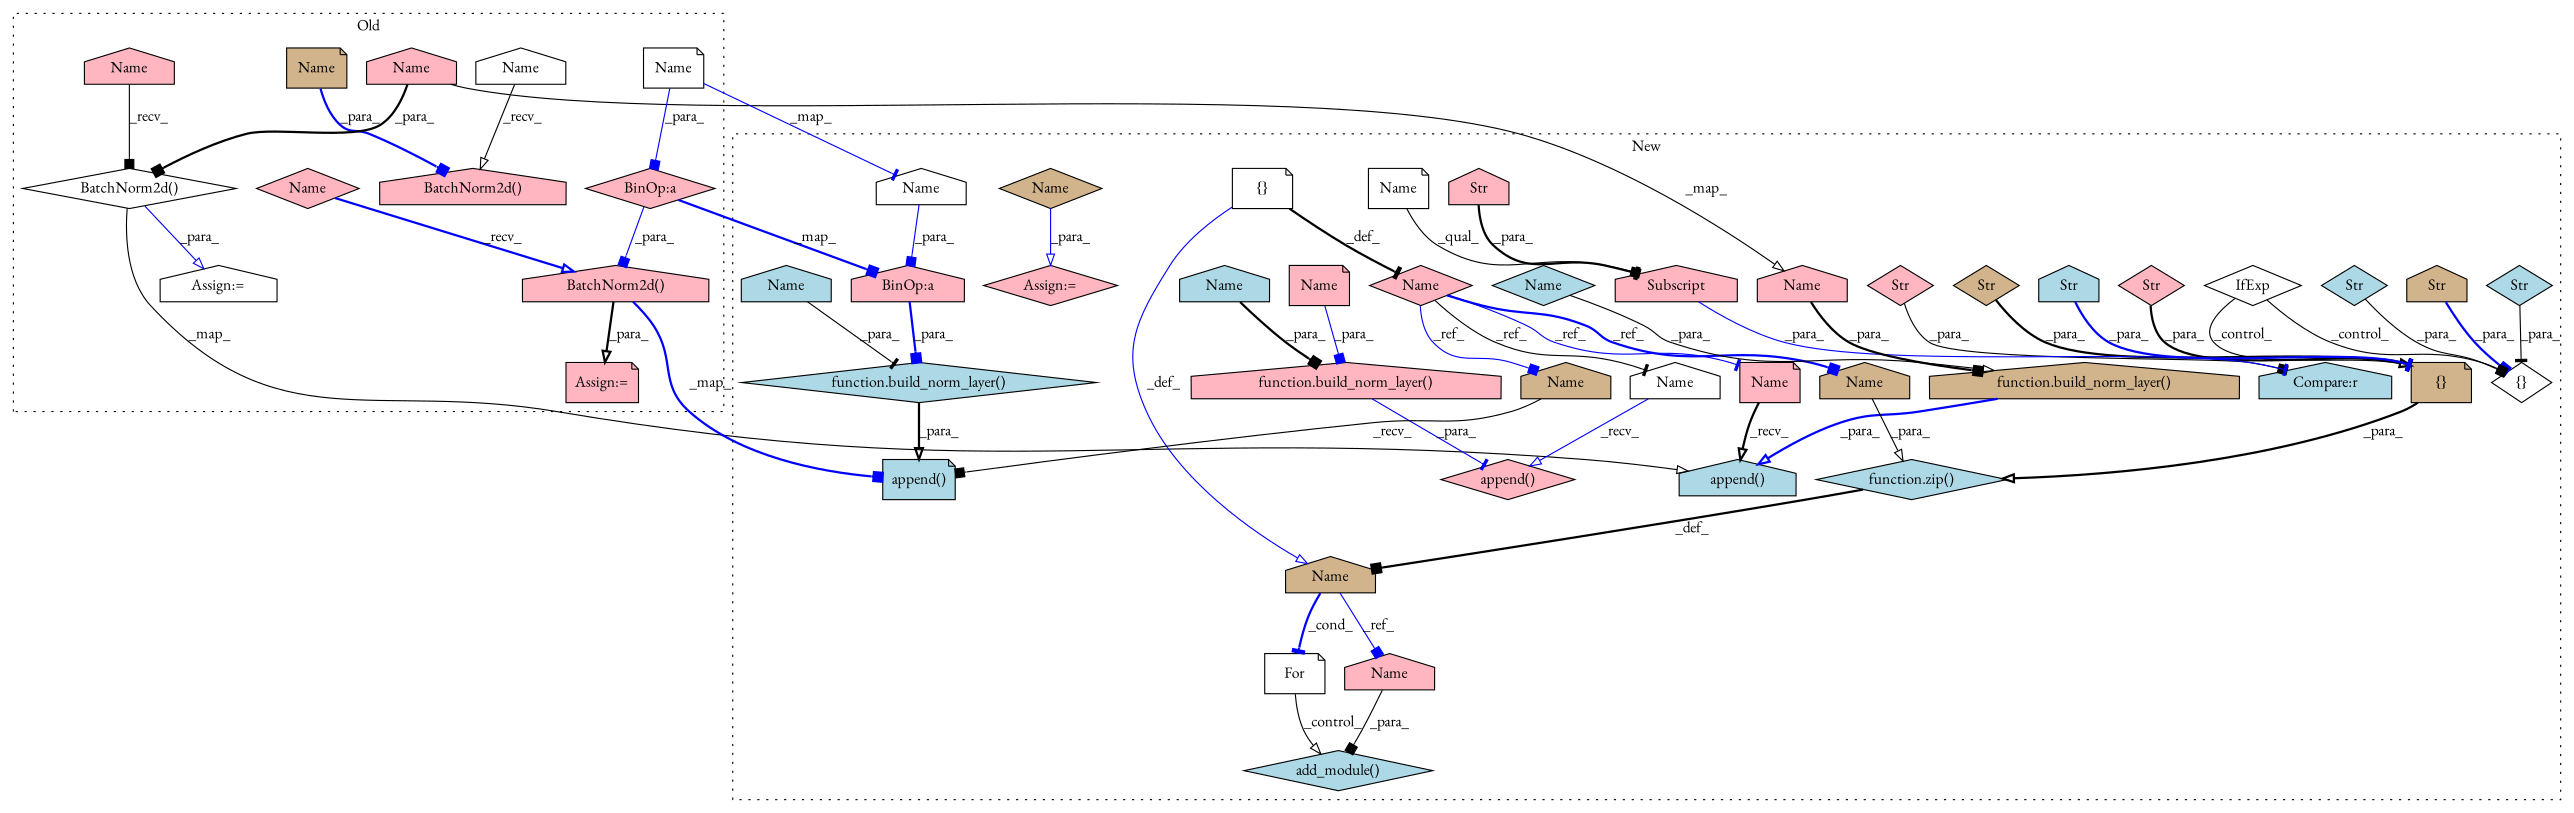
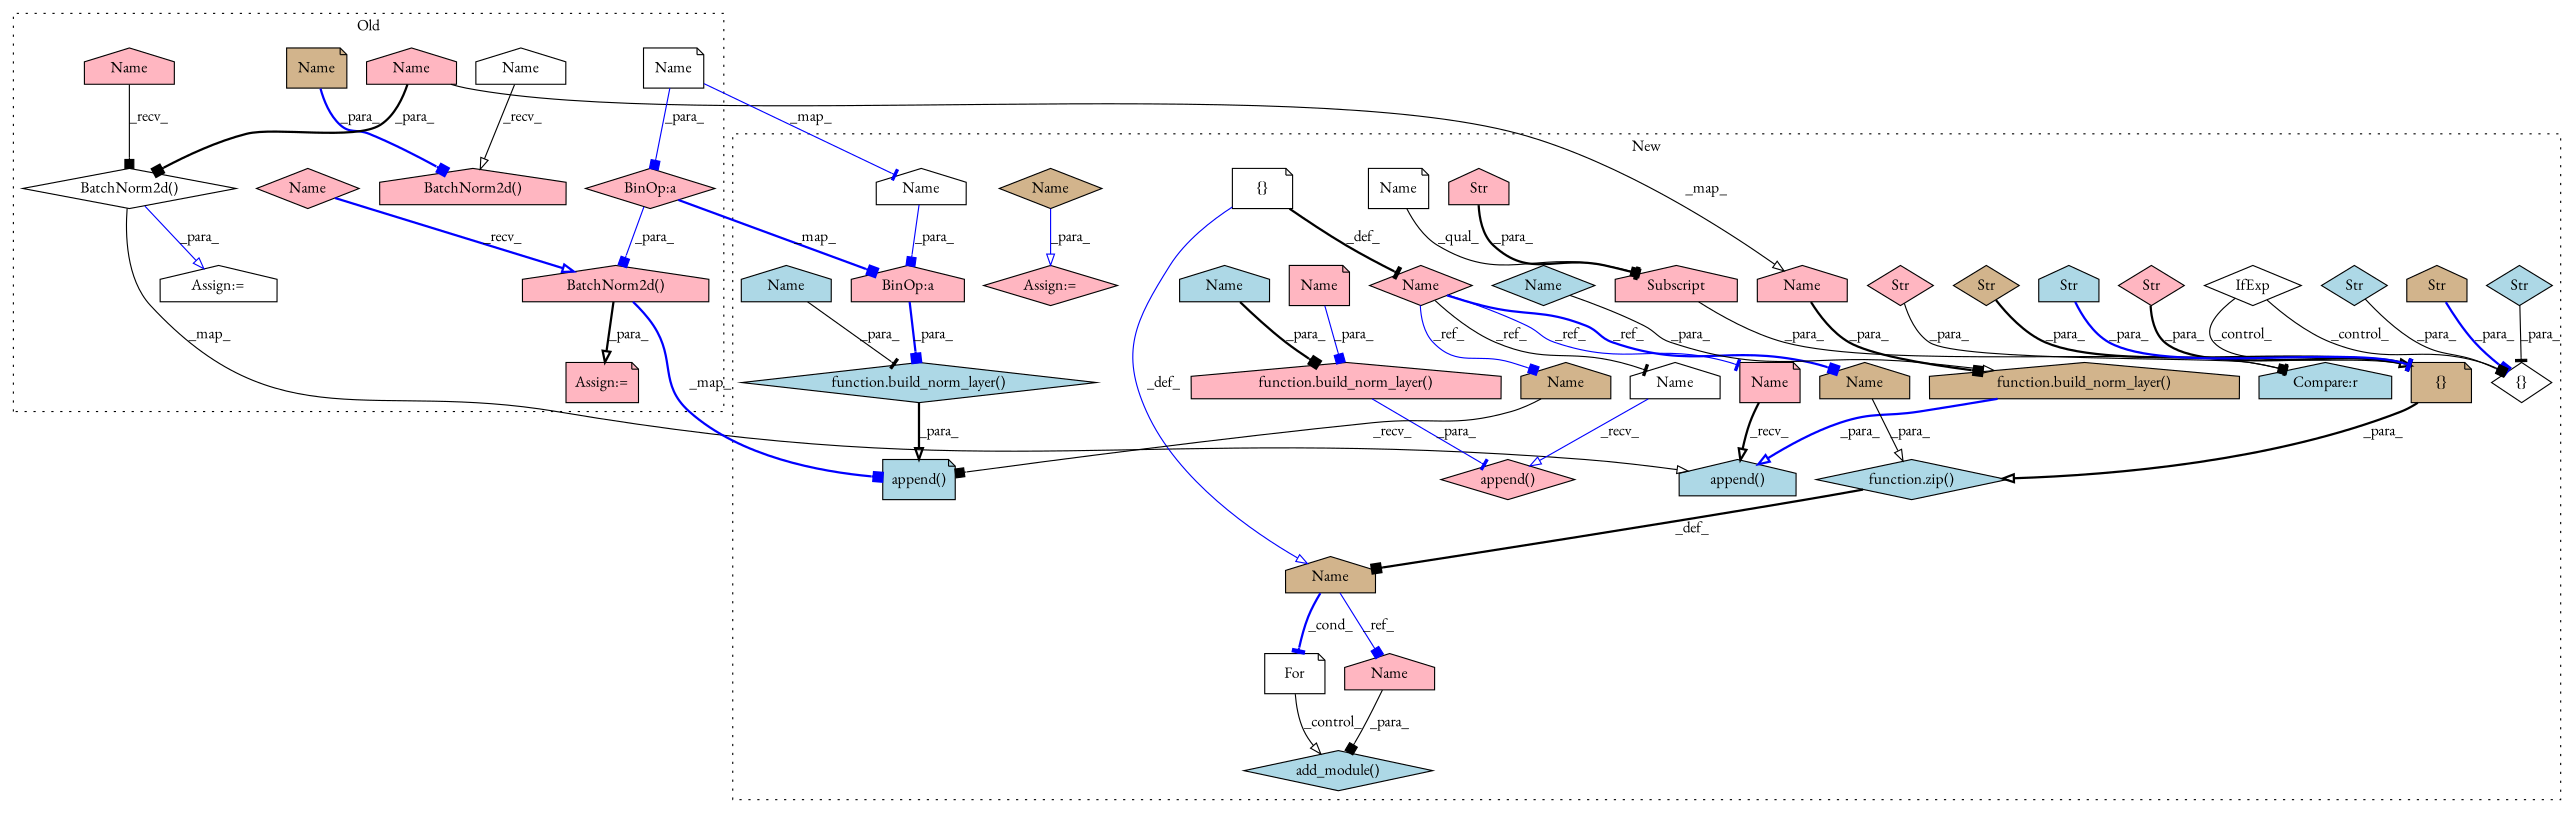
  digraph {
    fontname="EB Garamond"
    node [a=87 fillcolor=lightpink fontname="EB Garamond" l=5 s=3316 shape=house style=filled]
    edge [arrowhead=box color=black fontname="EB Garamond" style=solid]
    n1 [a=75 l="15,1" label="BatchNorm2d()" s="2556,2577"]
    n2 [a=75 fillcolor=white l="15,1" label="BatchNorm2d()" s="2598,2619" shape=diamond]
    n3 [a=82 l=3 label="BinOp:a" s=2765 shape=diamond]
    n4 [a=75 l="15,1" label="BatchNorm2d()" s="2744,2782"]
    n5 [a=68 fillcolor=white l=3 label="Assign:=" s=2595]
    n6 [a=68 l=3 label="Assign:=" s=2741 shape=note]
    n7 [fillcolor=tan l=6 label=Name s=2571 shape=note]
    n8 [l=6 label=Name s=2613]
    n9 [fillcolor=white l=6 label=Name s=2759 shape=note]
    n10 [l=2 label=Name s=2744 shape=diamond]
    n11 [fillcolor=white l=2 label=Name s=2556]
    n12 [l=2 label=Name s=2598]
    n13 [a=59 fillcolor=tan l="1,0" label="{}" s="3374,3394" shape=note]
    n14 [a=107 fillcolor=white l="4,14" label=For s="3405,3457" shape=note]
    n15 [a=75 fillcolor=lightblue l="4,1" label="function.zip()" s="3424,3456" shape=diamond]
    n16 [a=59 fillcolor=white l="2,1" label="{}" s="3054,3054" shape=note]
    n17 [a=40 fillcolor=lightblue l=25 label="Compare:r"]
    n18 [a=66 fillcolor=tan label=Str s=3389 shape=diamond]
    n19 [a=66 l=4 label=Str s=3337 shape=diamond]
    n20 [a=66 label=Str s=3382 shape=diamond]
    n21 [a=63 l="17,0" label=Subscript s="3316,0"]
    n22 [a=66 l=6 label=Str s=3326]
    n23 [a=59 fillcolor=white l="1,0" label="{}" s="3291,3311" shape=diamond]
    n24 [a=66 fillcolor=lightblue label=Str s=3292 shape=diamond]
    n25 [a=66 fillcolor=tan label=Str s=3306]
    n26 [a=51 fillcolor=white l="4,33" label=IfExp s="3312,3341" shape=diamond]
    n27 [a=75 fillcolor=tan l="17,1" label="function.build_norm_layer()" s="3084,3118"]
    n28 [a=75 l="17,1" label="function.build_norm_layer()" s="3148,3182"]
    n29 [a=75 l="19,1" label="append()" s="3129,3183" shape=diamond]
    n30 [l=11 label=Name s=3040 shape=diamond]
    n31 [a=75 fillcolor=lightblue l="16,1" label="add_module()" s="3471,3498" shape=diamond]
    n32 [fillcolor=tan label=Name s=3415]
    n33 [a=66 fillcolor=lightblue label=Str s=3299 shape=diamond]
    n34 [a=66 fillcolor=lightblue label=Str s=3375]
    n35 [a=75 fillcolor=lightblue l="19,1" label="append()" s="3065,3119"]
    n36 [a=82 l=1 label="BinOp:a" s=3246]
    n37 [a=75 fillcolor=lightblue l="19,1" label="append()" s="3193,3262" shape=note]
    n38 [a=75 fillcolor=lightblue l="17,1" label="function.build_norm_layer()" s="3212,3261" shape=diamond]
    n39 [a=68 l=3 label="Assign:=" s=3799 shape=diamond]
    n40 [l=9 label=Name s=3165 shape=note]
    n41 [fillcolor=white l=9 label=Name shape=note]
    n42 [fillcolor=lightblue l=9 label=Name s=3229]
    n43 [fillcolor=lightblue l=9 label=Name s=3101 shape=diamond]
    n44 [fillcolor=tan l=9 label=Name s=3802 shape=diamond]
    n45 [label=Name s=3493]
    n46 [fillcolor=white l=6 label=Name s=3240]
    n47 [l=6 label=Name s=3112]
    n48 [fillcolor=lightblue l=6 label=Name s=3176]
    n49 [fillcolor=tan l=11 label=Name s=3445]
    n50 [l=11 label=Name s=3065 shape=note]
    n51 [fillcolor=tan l=11 label=Name s=3193]
    n52 [fillcolor=white l=11 label=Name s=3129]
    subgraph cluster_1 {
      label=Old
      style=dotted
      n1
      n2
      n3
      n4
      n5
      n6
      n7
      n8
      n9
      n10
      n11
      n12
    }
    subgraph cluster_2 {
      label=New
      style=dotted
      n13
      n14
      n15
      n16
      n17
      n18
      n19
      n20
      n21
      n22
      n23
      n24
      n25
      n26
      n27
      n28
      n29
      n30
      n31
      n32
      n33
      n34
      n35
      n36
      n37
      n38
      n39
      n40
      n41
      n42
      n43
      n44
      n45
      n46
      n47
      n48
      n49
      n50
      n51
      n52
    }
    n2 -> n5 [arrowhead=onormal color=blue label=_para_]
    n2 -> n35 [arrowhead=onormal label=_map_]
    n3 -> n4 [color=blue label=_para_]
    n3 -> n36 [color=blue label=_map_ style=bold]
    n4 -> n6 [arrowhead=onormal label=_para_ style=bold]
    n4 -> n37 [color=blue label=_map_ style=bold]
    n7 -> n1 [color=blue label=_para_ style=bold]
    n8 -> n2 [label=_para_ style=bold]
    n8 -> n47 [arrowhead=onormal label=_map_]
    n9 -> n3 [color=blue label=_para_]
    n9 -> n46 [arrowhead=tee color=blue label=_map_]
    n10 -> n4 [arrowhead=onormal color=blue label=_recv_ style=bold]
    n11 -> n1 [arrowhead=onormal label=_recv_]
    n12 -> n2 [label=_recv_]
    n13 -> n15 [arrowhead=onormal label=_para_ style=bold]
    n14 -> n31 [arrowhead=onormal label=_control_]
    n15 -> n32 [label=_def_ style=bold]
    n16 -> n30 [arrowhead=tee label=_def_ style=bold]
    n16 -> n32 [arrowhead=onormal color=blue label=_def_]
    n18 -> n13 [arrowhead=onormal label=_para_ style=bold]
    n19 -> n17 [label=_para_]
    n20 -> n13 [arrowhead=tee label=_para_ style=bold]
-   n21 -> n17 [arrowhead=tee color=blue label=_para_]
+   n21 -> n17 [arrowhead=tee label=_para_]
    n22 -> n21 [arrowhead=tee label=_para_ style=bold]
    n24 -> n23 [arrowhead=tee label=_para_]
    n25 -> n23 [color=blue label=_para_ style=bold]
    n26 -> n13 [arrowhead=onormal label=_control_]
    n26 -> n23 [label=_control_]
    n27 -> n35 [arrowhead=onormal color=blue label=_para_ style=bold]
    n28 -> n29 [arrowhead=tee color=blue label=_para_]
    n30 -> n49 [color=blue label=_ref_ style=bold]
    n30 -> n50 [arrowhead=tee color=blue label=_ref_]
    n30 -> n51 [color=blue label=_ref_]
    n30 -> n52 [arrowhead=tee label=_ref_]
    n32 -> n14 [arrowhead=tee color=blue label=_cond_ style=bold]
    n32 -> n45 [color=blue label=_ref_]
    n33 -> n23 [label=_para_]
    n34 -> n13 [arrowhead=tee color=blue label=_para_ style=bold]
    n36 -> n38 [color=blue label=_para_ style=bold]
    n38 -> n37 [arrowhead=onormal label=_para_ style=bold]
    n40 -> n28 [color=blue label=_para_]
    n41 -> n21 [label=_qual_]
    n42 -> n38 [arrowhead=tee label=_para_]
    n43 -> n27 [arrowhead=onormal label=_para_]
    n44 -> n39 [arrowhead=onormal color=blue label=_para_]
    n45 -> n31 [label=_para_]
    n46 -> n36 [color=blue label=_para_]
    n47 -> n27 [label=_para_ style=bold]
    n48 -> n28 [label=_para_ style=bold]
    n49 -> n15 [arrowhead=onormal label=_para_]
    n50 -> n35 [arrowhead=onormal label=_recv_ style=bold]
    n51 -> n37 [label=_recv_]
    n52 -> n29 [arrowhead=onormal color=blue label=_recv_]
  }
